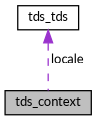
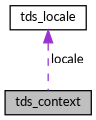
  digraph {
    fontname=Lato
    node [color=black fontname=Lato fontsize=10 shape=record style=filled]
    n1 [fillcolor=grey75 fontcolor=black height=0.2 label=tds_context width=0.4]
-   n2 [fillcolor=white height=0.2 label=tds_tds width=0.4]
+   n2 [fillcolor=white height=0.2 label=tds_locale width=0.4]
    n2 -> n1 [color=darkorchid3 dir=back fontname=Lato fontsize=10 label=" locale" labelfontname=Helvetica labelfontsize=10 style=dashed]
  }
